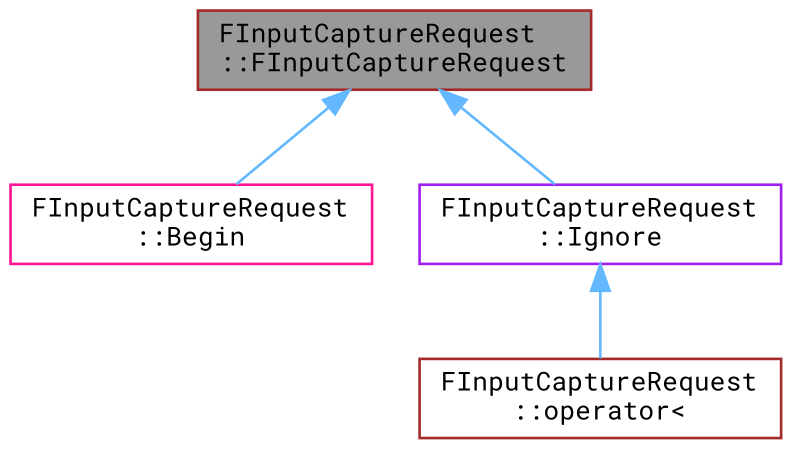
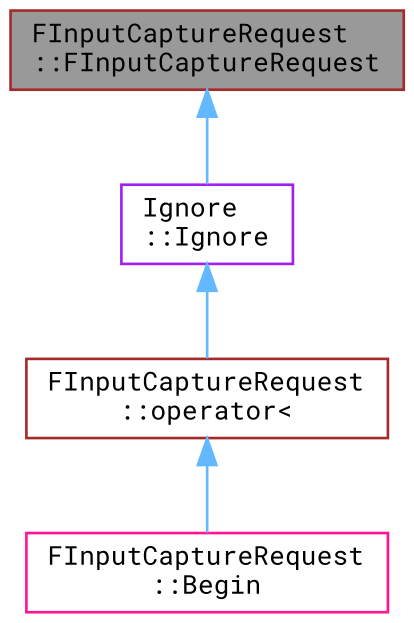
  digraph {
    fontname="Roboto Mono"
    rankdir=TB
    node [color=brown fillcolor=white fontname="Roboto Mono" fontsize=10 shape=box style=filled]
    edge [color=steelblue1 dir=back fontname="Roboto Mono" fontsize=10 labelfontname=Helvetica labelfontsize=10 style=solid]
    n1 [fillcolor=grey60 fontcolor=black height=0.2 label="FInputCaptureRequest\l::FInputCaptureRequest" width=0.4]
    n2 [color=deeppink height=0.2 label="FInputCaptureRequest\l::Begin" width=0.4]
-   n3 [color=purple height=0.2 label="FInputCaptureRequest\l::Ignore" width=0.4]
+   n3 [color=purple height=0.2 label="Ignore\l::Ignore" width=0.4]
    n4 [height=0.2 label="FInputCaptureRequest\l::operator\<" width=0.4]
-   n1 -> n2
+   n4 -> n2
    n1 -> n3
    n3 -> n4
  }
